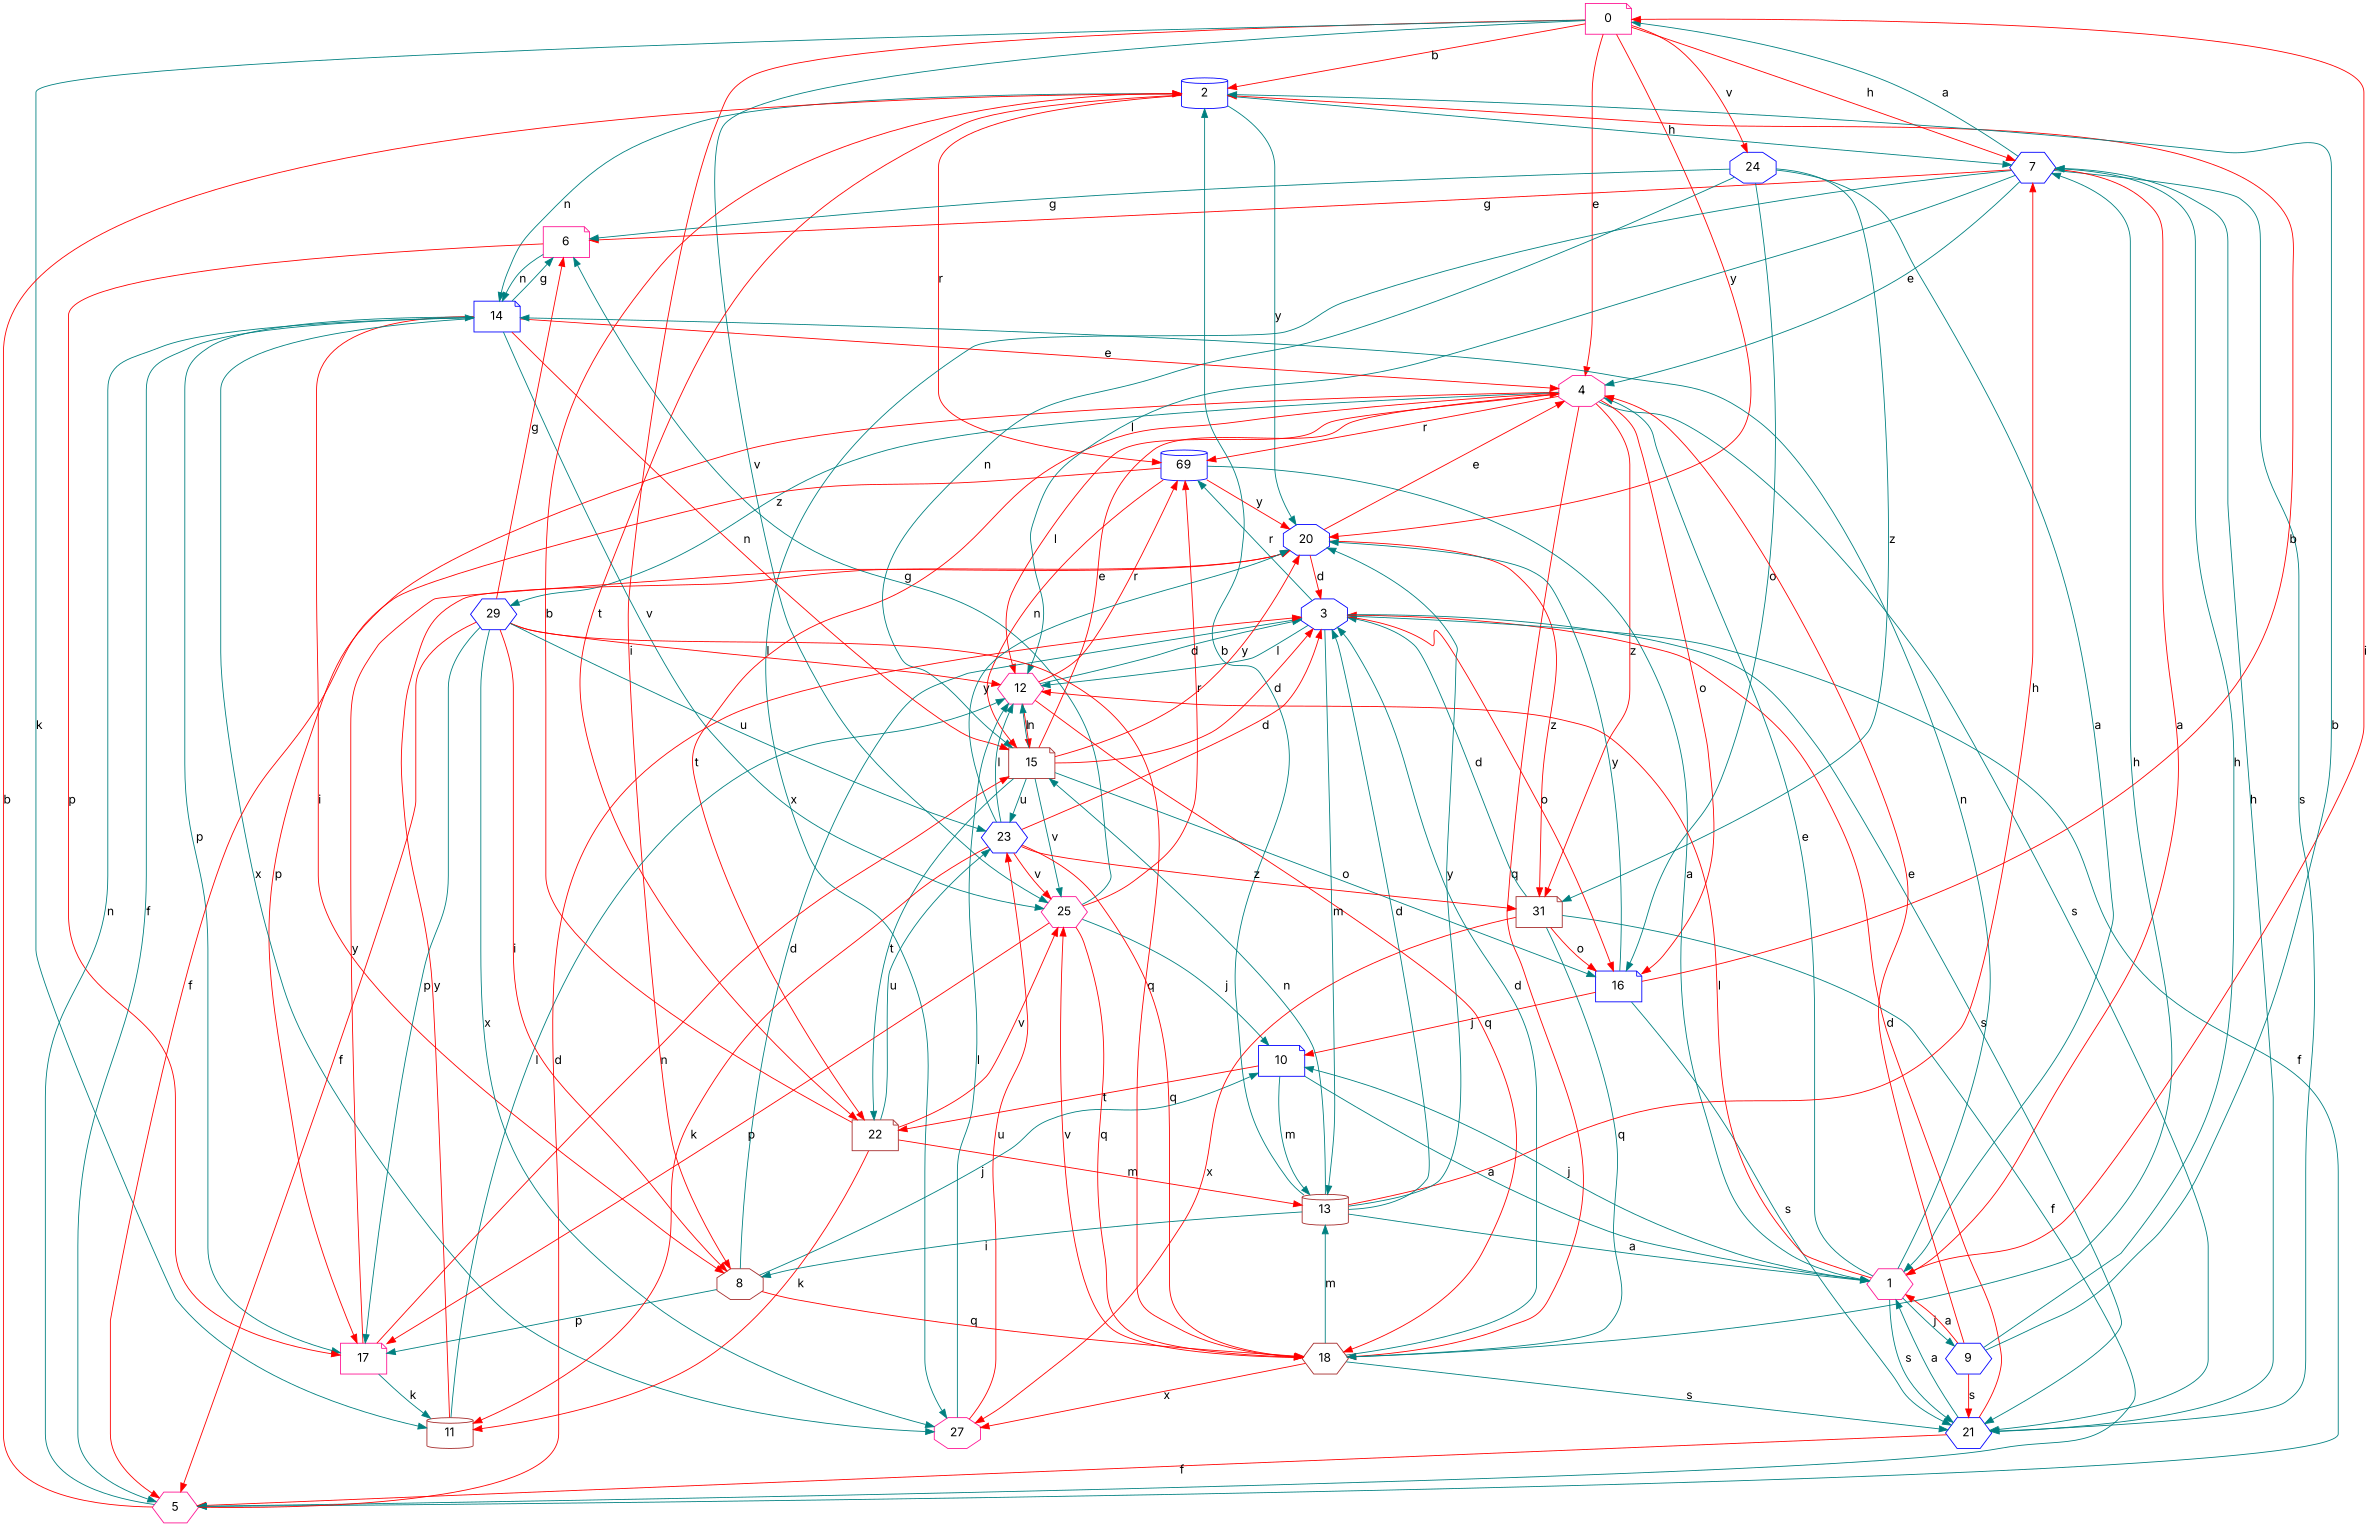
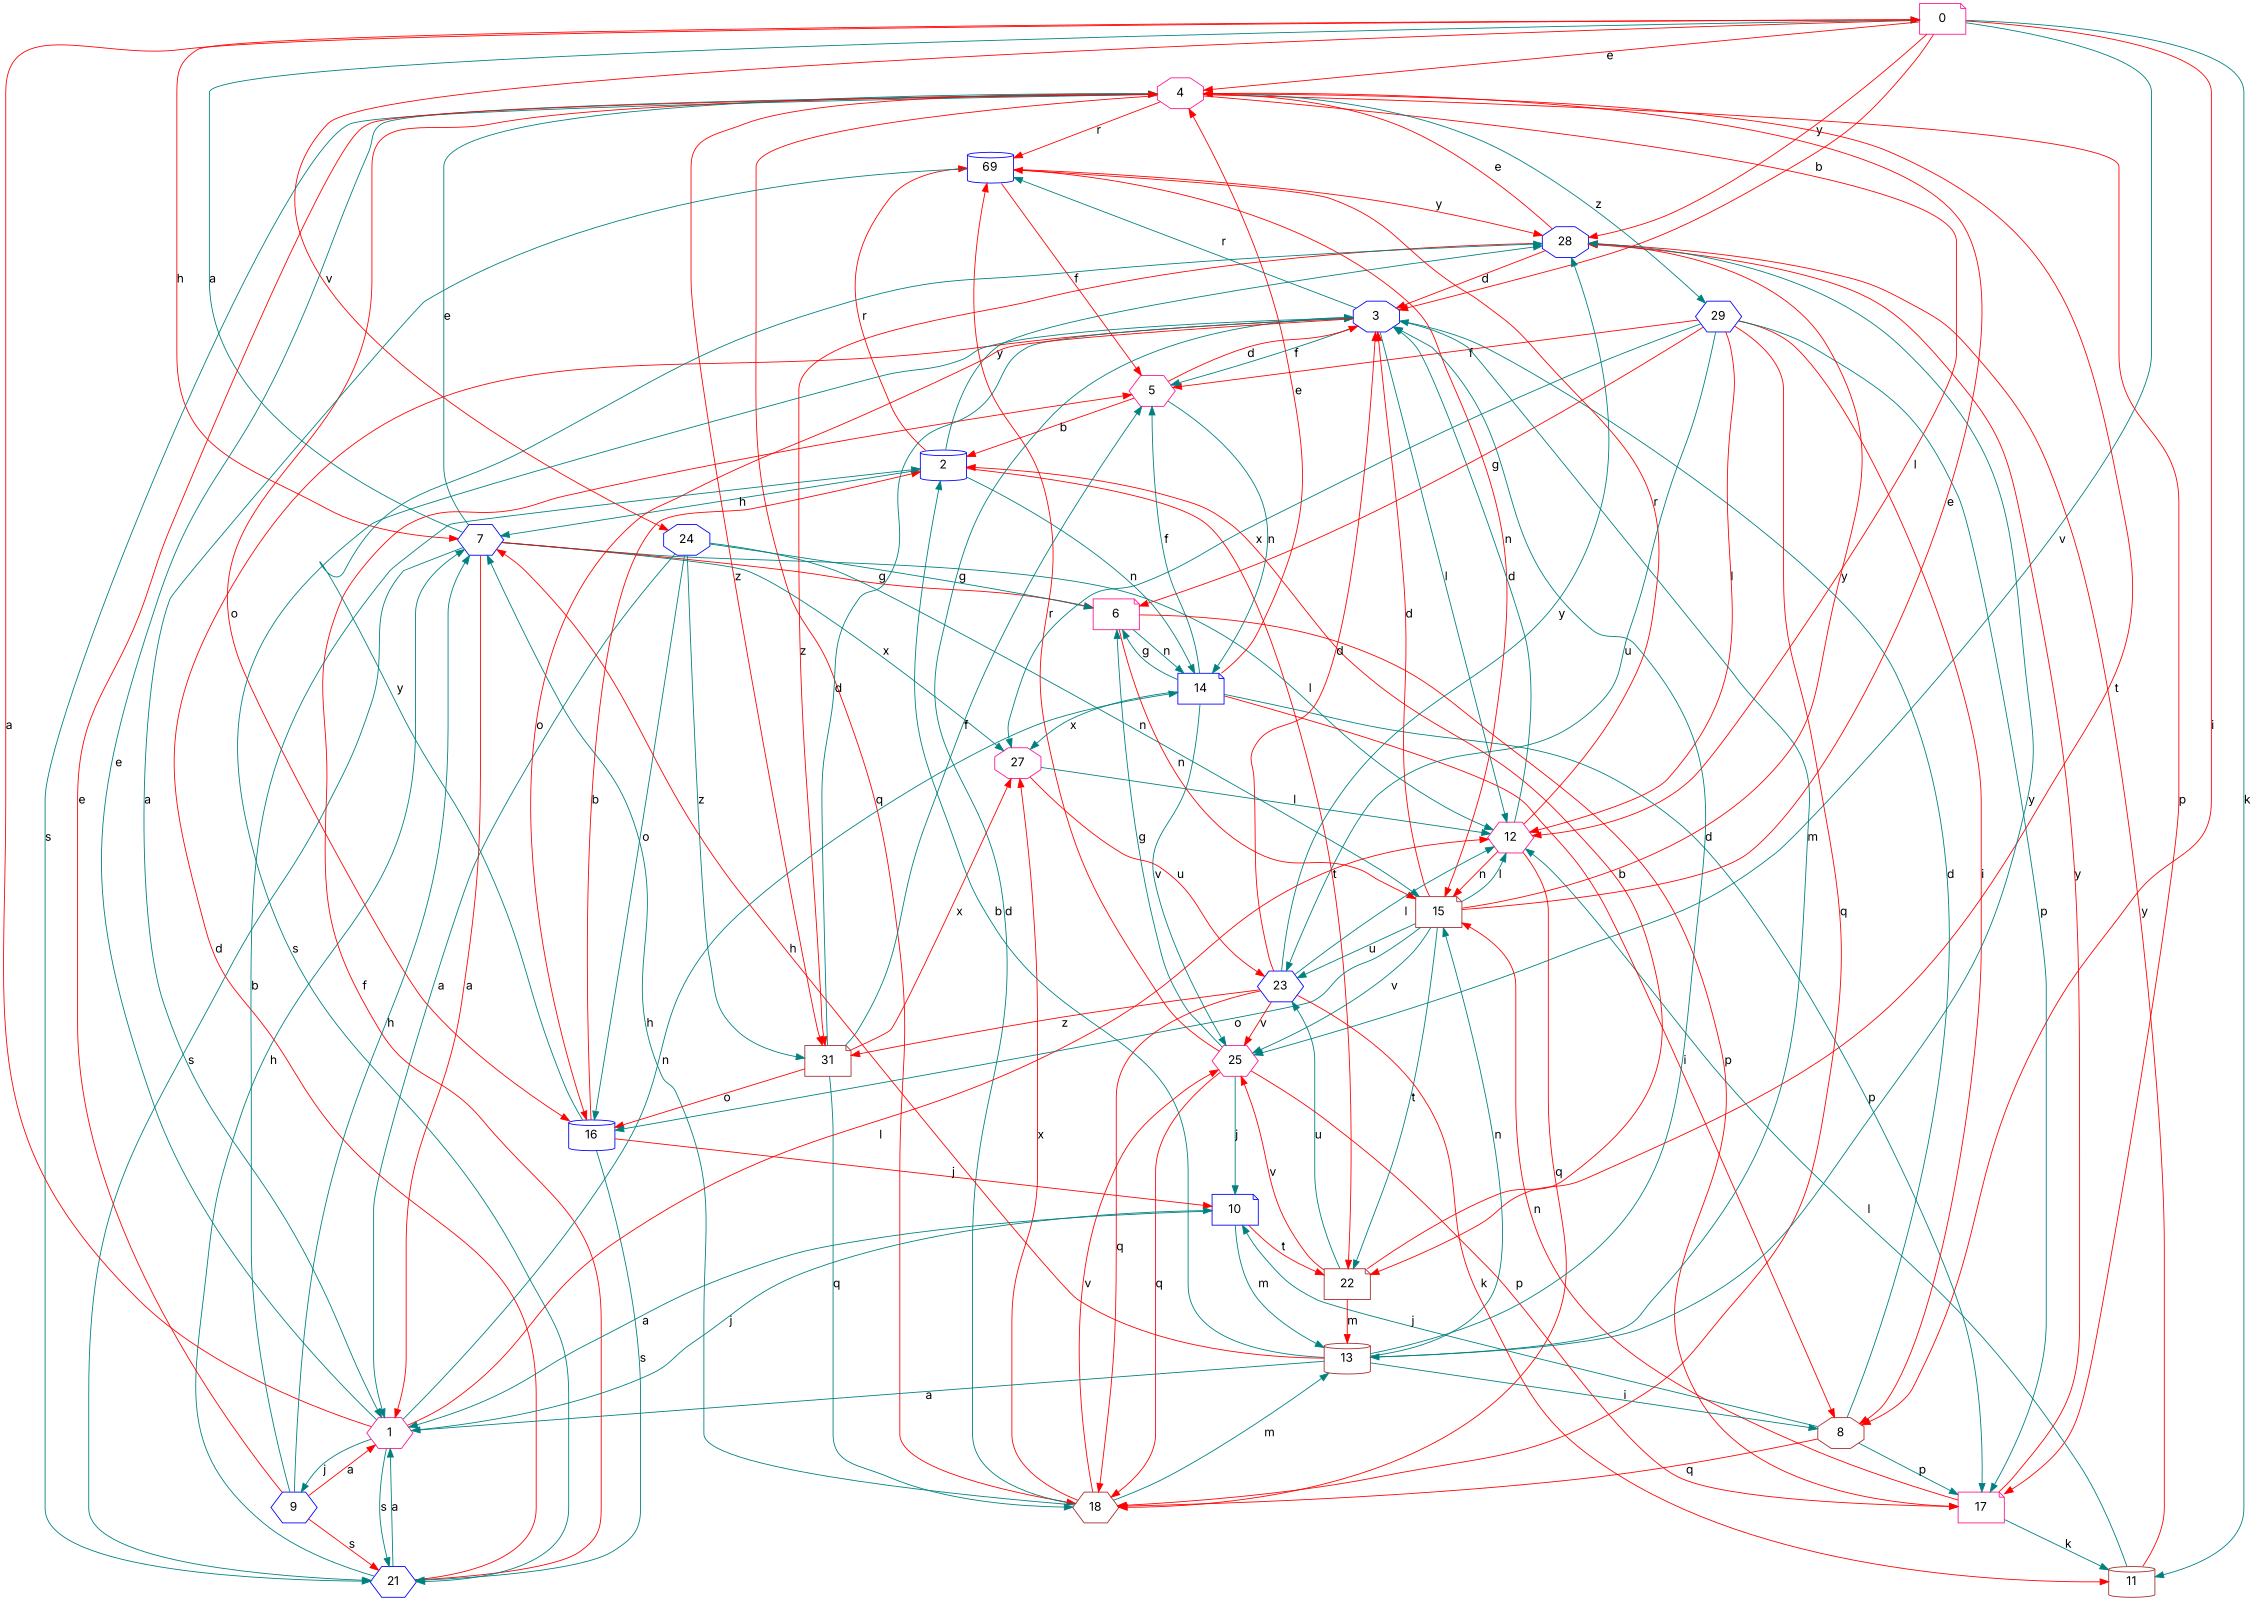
  strict digraph {
    fontname=Inter
    node [color=blue fontname=Inter shape=hexagon]
    edge [color=teal fontname=Inter]
    0 [color=deeppink shape=note]
    2 [shape=cylinder]
    4 [color=deeppink shape=octagon]
    7
    8 [color=brown shape=octagon]
    11 [color=brown shape=cylinder]
    24 [shape=octagon]
    25 [color=deeppink]
-   28 [shape=octagon label=20]
+   28 [shape=octagon]
    14 [shape=note]
    n11 [label=69 shape=cylinder]
    22 [color=brown shape=note]
    12 [color=deeppink]
    21
-   16 [shape=note]
+   16 [shape=cylinder]
    17 [color=deeppink shape=note]
    18 [color=brown]
    29
    31 [color=brown shape=note]
    1 [color=deeppink]
    27 [color=deeppink shape=octagon]
    6 [color=deeppink shape=note]
    10 [shape=note]
    3 [shape=octagon]
    15 [color=brown shape=note]
    9
    13 [color=brown shape=cylinder]
    5 [color=deeppink]
    23
-   0 -> 2 [color=red label=b]
+   0 -> 3 [color=red label=b]
    0 -> 4 [color=red label=e]
    0 -> 7 [color=red label=h]
    0 -> 8 [color=red label=i]
    0 -> 11 [label=k]
    0 -> 24 [color=red label=v]
    0 -> 25 [label=v]
    0 -> 28 [color=red label=y]
    2 -> 7 [label=h]
    2 -> 28 [label=y]
    2 -> 14 [label=n]
    2 -> n11 [color=red label=r]
    2 -> 22 [color=red label=t]
    4 -> n11 [color=red label=r]
    4 -> 22 [color=red label=t]
    4 -> 12 [color=red label=l]
    4 -> 21 [label=s]
    4 -> 16 [color=red label=o]
    4 -> 17 [color=red label=p]
    4 -> 18 [color=red label=q]
    4 -> 29 [label=z]
    4 -> 31 [color=red label=z]
    7 -> 0 [label=a]
    7 -> 4 [label=e]
    7 -> 12 [label=l]
    7 -> 21 [label=s]
    7 -> 1 [color=red label=a]
    7 -> 27 [label=x]
    7 -> 6 [color=red label=g]
    8 -> 17 [label=p]
    8 -> 18 [color=red label=q]
    8 -> 10 [label=j]
    8 -> 3 [label=d]
    11 -> 28 [color=red label=y]
    11 -> 12 [label=l]
    24 -> 16 [label=o]
    24 -> 31 [label=z]
    24 -> 1 [label=a]
    24 -> 6 [label=g]
    24 -> 15 [label=n]
    25 -> n11 [color=red label=r]
    25 -> 17 [color=red label=p]
    25 -> 18 [color=red label=q]
    25 -> 6 [label=g]
    25 -> 10 [label=j]
    28 -> 4 [color=red label=e]
    28 -> 31 [color=red label=z]
    28 -> 3 [color=red label=d]
    14 -> 4 [color=red label=e]
    14 -> 8 [color=red label=i]
    14 -> 25 [label=v]
    14 -> 17 [label=p]
    14 -> 27 [label=x]
    14 -> 6 [label=g]
    14 -> 5 [label=f]
    n11 -> 28 [color=red label=y]
    n11 -> 1 [label=a]
    n11 -> 15 [color=red label=n]
    n11 -> 5 [color=red label=f]
    22 -> 2 [color=red label=b]
-   22 -> 11 [color=red label=k]
    22 -> 25 [color=red label=v]
    22 -> 13 [color=red label=m]
    22 -> 23 [label=u]
    12 -> n11 [color=red label=r]
    12 -> 18 [color=red label=q]
    12 -> 3 [label=d]
    12 -> 15 [color=red label=n]
    21 -> 7 [label=h]
    21 -> 1 [label=a]
    21 -> 3 [color=red label=d]
    21 -> 5 [color=red label=f]
    16 -> 2 [color=red label=b]
    16 -> 28 [label=y]
    16 -> 21 [label=s]
    16 -> 10 [color=red label=j]
    17 -> 11 [label=k]
    17 -> 28 [color=red label=y]
    17 -> 15 [color=red label=n]
    18 -> 7 [label=h]
    18 -> 25 [color=red label=v]
-   18 -> 21 [label=s]
    18 -> 27 [color=red label=x]
    18 -> 3 [label=d]
    18 -> 13 [label=m]
    29 -> 8 [color=red label=i]
    29 -> 12 [color=red label=l]
    29 -> 17 [label=p]
    29 -> 18 [color=red label=q]
    29 -> 27 [label=x]
    29 -> 6 [color=red label=g]
    29 -> 5 [color=red label=f]
    29 -> 23 [label=u]
    31 -> 16 [color=red label=o]
    31 -> 18 [label=q]
    31 -> 27 [color=red label=x]
    31 -> 3 [label=d]
    31 -> 5 [label=f]
-   1 -> 0 [color=red label=i]
+   1 -> 0 [color=red label=a]
    1 -> 4 [label=e]
    1 -> 14 [label=n]
    1 -> 12 [color=red label=l]
    1 -> 21 [label=s]
    1 -> 10 [label=j]
    1 -> 9 [label=j]
    27 -> 12 [label=l]
    27 -> 23 [color=red label=u]
    6 -> 14 [label=n]
    6 -> 17 [color=red label=p]
-   14 -> 15 [color=red label=n]
+   6 -> 15 [color=red label=n]
    10 -> 22 [color=red label=t]
    10 -> 1 [label=a]
    10 -> 13 [label=m]
    3 -> n11 [label=r]
    3 -> 12 [label=l]
    3 -> 21 [label=s]
    3 -> 16 [color=red label=o]
    3 -> 13 [label=m]
    3 -> 5 [label=f]
    15 -> 4 [color=red label=e]
    15 -> 25 [label=v]
    15 -> 28 [color=red label=y]
    15 -> 22 [label=t]
    15 -> 12 [label=l]
    15 -> 16 [label=o]
    15 -> 3 [color=red label=d]
    15 -> 23 [label=u]
    9 -> 2 [label=b]
    9 -> 4 [color=red label=e]
    9 -> 7 [label=h]
    9 -> 21 [color=red label=s]
    9 -> 1 [color=red label=a]
    13 -> 2 [label=b]
    13 -> 7 [color=red label=h]
    13 -> 8 [label=i]
    13 -> 28 [label=y]
    13 -> 1 [label=a]
    13 -> 3 [label=d]
    13 -> 15 [label=n]
    5 -> 2 [color=red label=b]
    5 -> 14 [label=n]
    5 -> 3 [color=red label=d]
    23 -> 11 [color=red label=k]
    23 -> 25 [color=red label=v]
    23 -> 28 [label=y]
    23 -> 12 [label=l]
    23 -> 18 [color=red label=q]
    23 -> 31 [color=red label=z]
    23 -> 3 [color=red label=d]
  }
